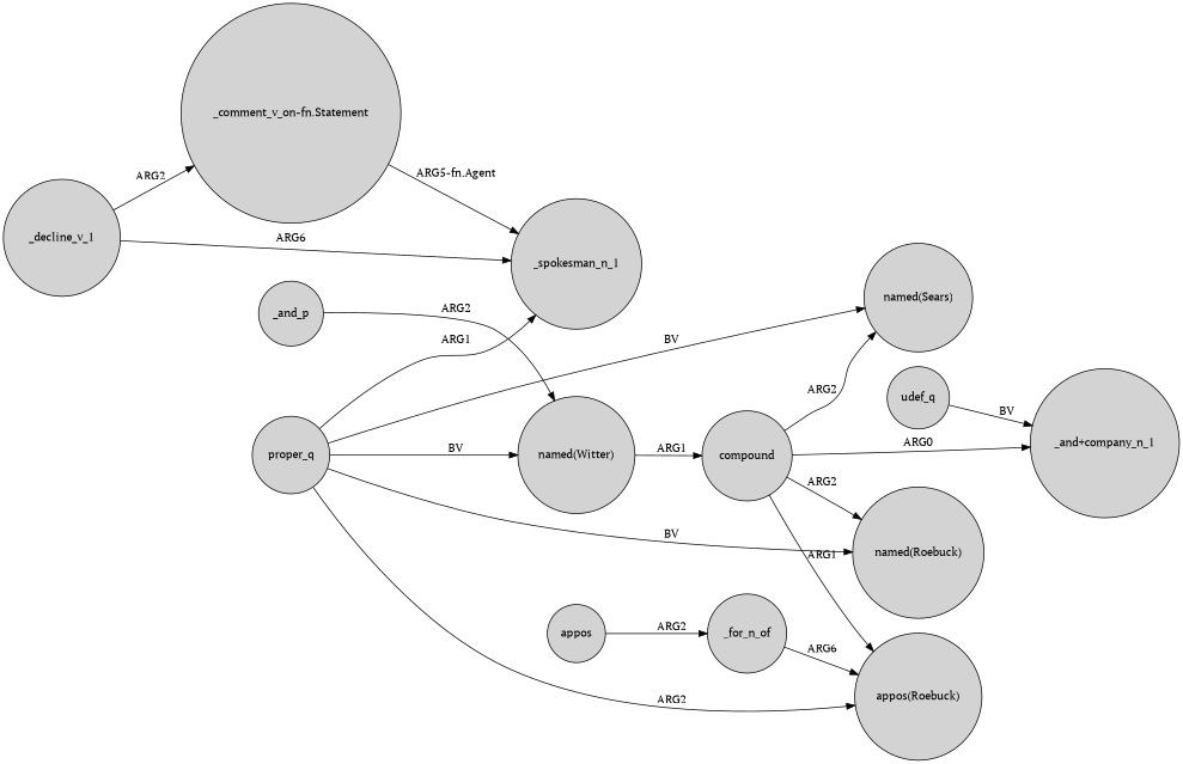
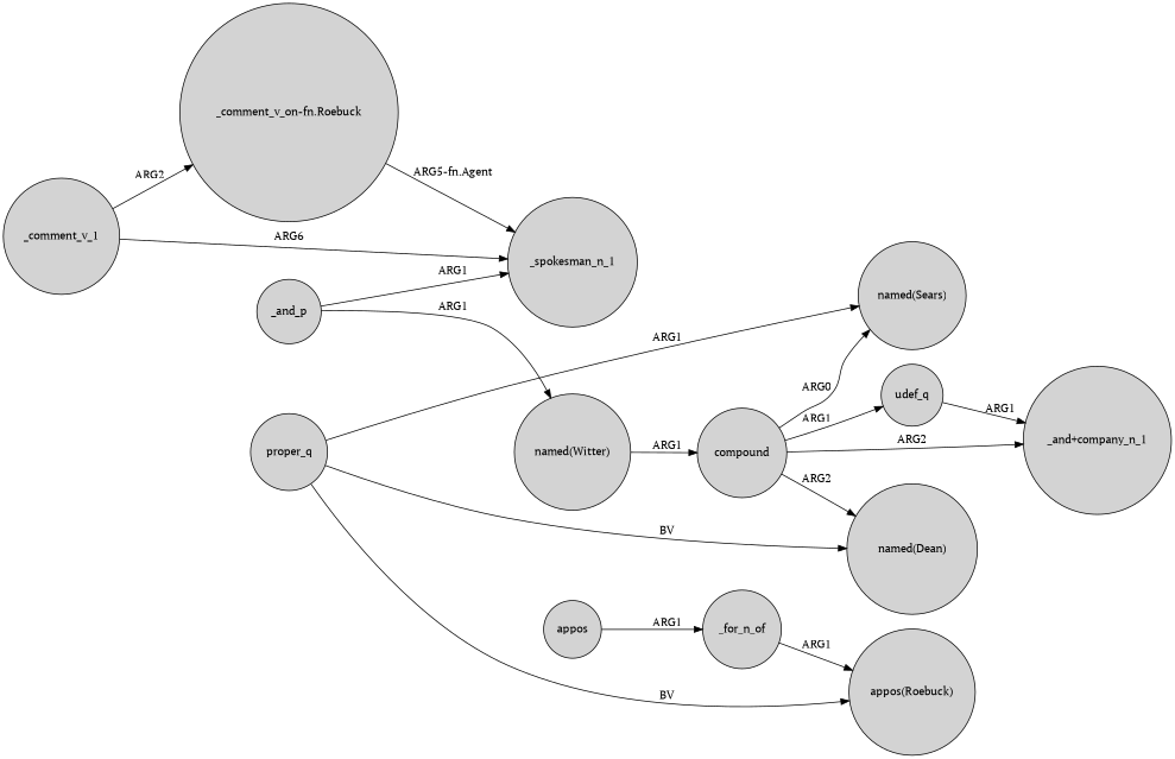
  digraph {
    fontname="PT Serif"
    rankdir=LR
    node [fontname="PT Serif" shape=circle style=filled]
    edge [fontname="PT Serif"]
    n1 [label=_and_p]
    _spokesman_n_1
    "named(Witter)"
    compound
    "named(Sears)"
    n6 [label="appos(Roebuck)"]
-   "named(Dean)" [label="named(Roebuck)"]
+   "named(Dean)"
    "_and+company_n_1"
    n9 [label=_for_n_of]
-   "_comment_v_on-fn.Statement"
-   _decline_v_1
+   "_comment_v_on-fn.Statement" [label="_comment_v_on-fn.Roebuck"]
+   _decline_v_1 [label=_comment_v_1]
    proper_q
    appos
    udef_q
-   proper_q -> _spokesman_n_1 [label=ARG1]
-   n1 -> "named(Witter)" [label=ARG2]
+   n1 -> _spokesman_n_1 [label=ARG1]
+   n1 -> "named(Witter)" [label=ARG1]
    "named(Witter)" -> compound [label=ARG1]
-   compound -> "named(Sears)" [label=ARG2]
-   compound -> n6 [label=ARG1]
+   compound -> "named(Sears)" [label=ARG0]
+   compound -> udef_q [label=ARG1]
    compound -> "named(Dean)" [label=ARG2]
-   compound -> "_and+company_n_1" [label=ARG0]
-   n9 -> n6 [label=ARG6]
+   compound -> "_and+company_n_1" [label=ARG2]
+   n9 -> n6 [label=ARG1]
    "_comment_v_on-fn.Statement" -> _spokesman_n_1 [label="ARG5-fn.Agent"]
    _decline_v_1 -> _spokesman_n_1 [label=ARG6]
    _decline_v_1 -> "_comment_v_on-fn.Statement" [label=ARG2]
-   proper_q -> "named(Witter)" [label=BV]
-   proper_q -> "named(Sears)" [label=BV]
-   proper_q -> n6 [label=ARG2]
+   proper_q -> "named(Sears)" [label=ARG1]
+   proper_q -> n6 [label=BV]
    proper_q -> "named(Dean)" [label=BV]
-   appos -> n9 [label=ARG2]
-   udef_q -> "_and+company_n_1" [label=BV]
+   appos -> n9 [label=ARG1]
+   udef_q -> "_and+company_n_1" [label=ARG1]
  }
